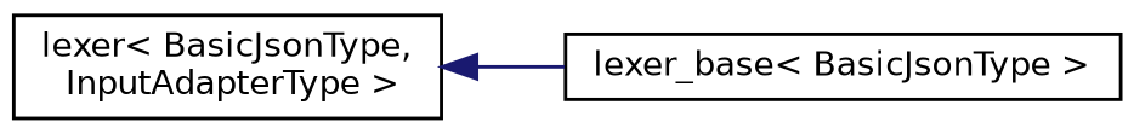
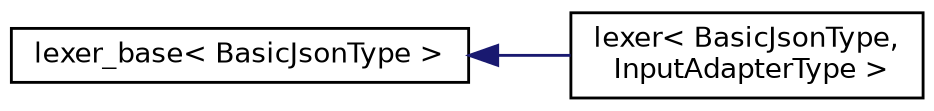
  digraph {
    rankdir=LR
    node [color=black fillcolor=white fontname=Helvetica fontsize=10 shape=record style=filled]
    n1 [height=0.2 label="lexer_base\< BasicJsonType \>" width=0.4]
    n2 [height=0.2 label="lexer\< BasicJsonType,\l InputAdapterType \>" width=0.4]
-   n2 -> n1 [color=midnightblue dir=back fontname=Helvetica fontsize=10 labelfontname=Helvetica labelfontsize=10 style=solid]
+   n1 -> n2 [color=midnightblue dir=back fontname=Helvetica fontsize=10 labelfontname=Helvetica labelfontsize=10 style=solid]
  }
